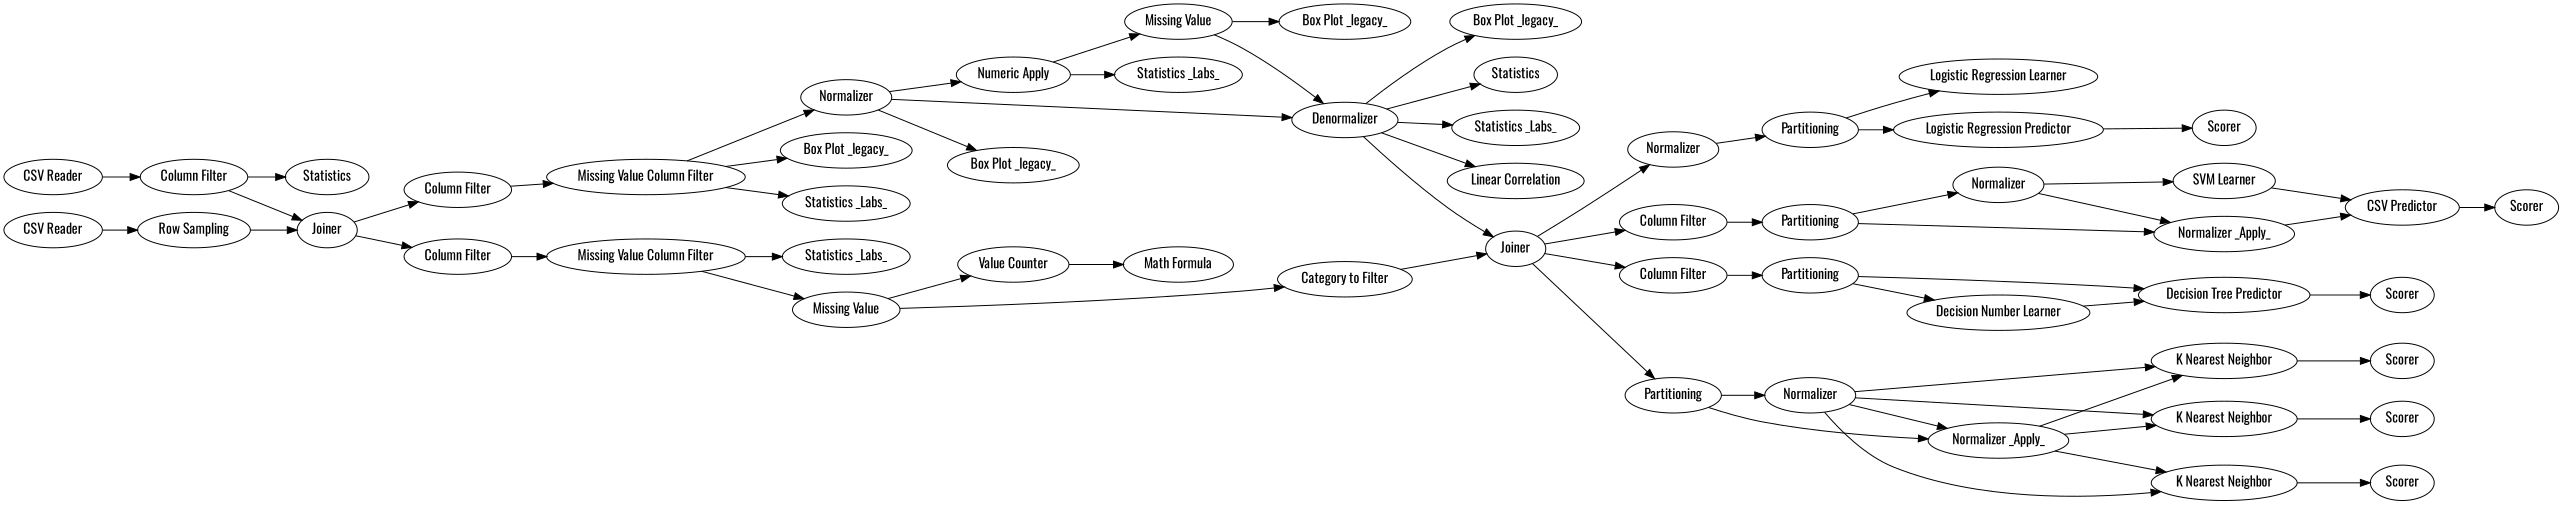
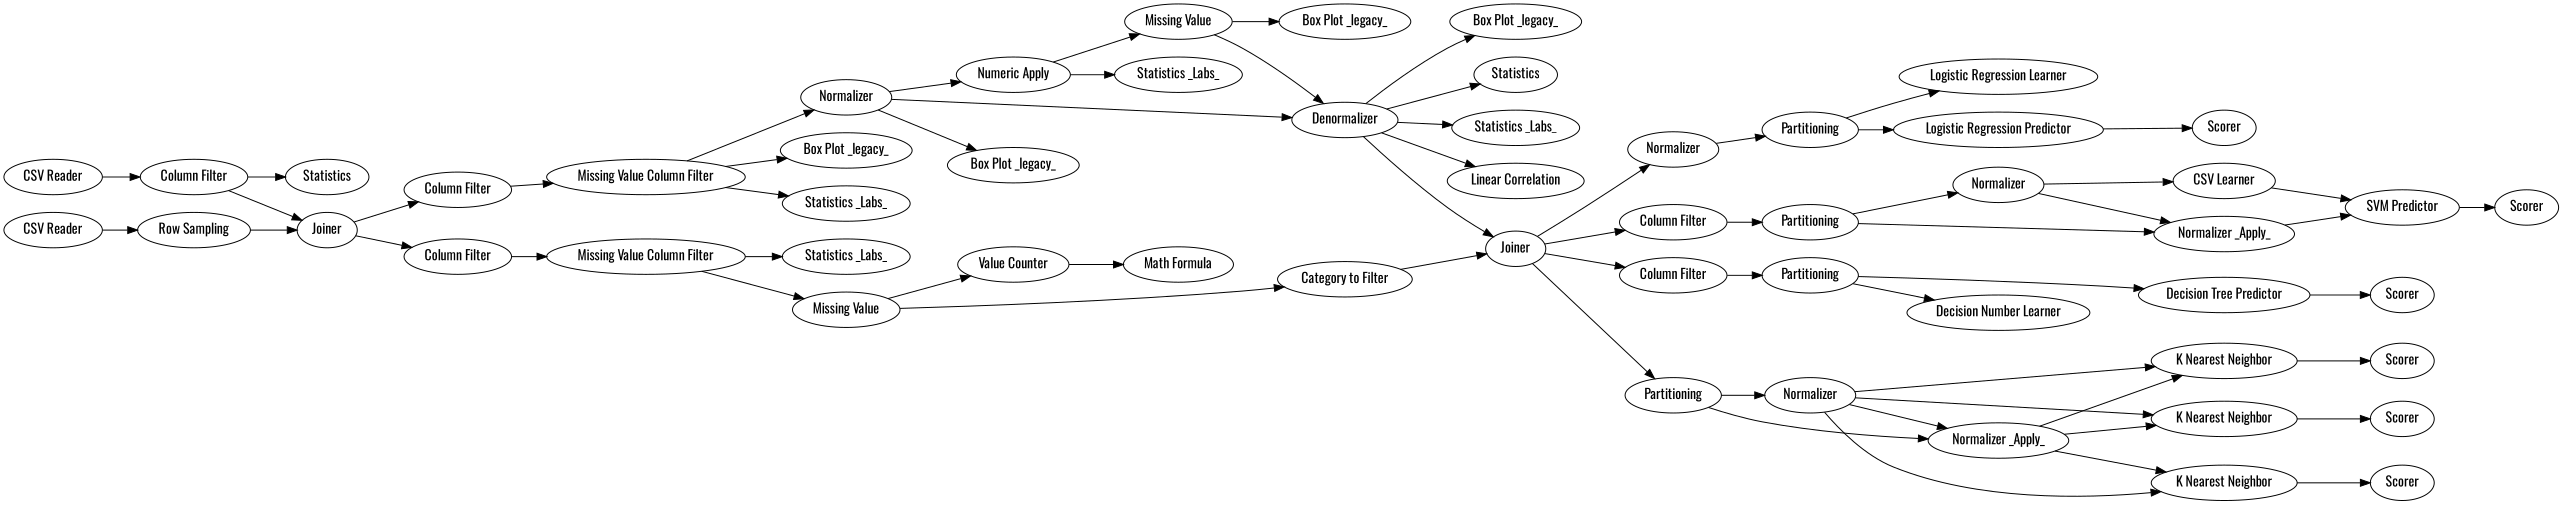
  digraph {
    fontname=Oswald
    rankdir=LR
    node [fontname=Oswald]
    edge [fontname=Oswald]
    n1 [label=Joiner]
    n2 [label=Normalizer]
    n3 [label="Column Filter"]
    n4 [label="Column Filter"]
    n5 [label=Partitioning]
    n6 [label=Partitioning]
    n7 [label=Partitioning]
    n8 [label=Partitioning]
    n9 [label=Normalizer]
    n10 [label="Normalizer _Apply_"]
    n11 [label="Logistic Regression Learner"]
    n12 [label="Logistic Regression Predictor"]
    n13 [label="Missing Value"]
    n14 [label="Box Plot _legacy_"]
    n15 [label=Denormalizer]
    n16 [label="Linear Correlation"]
    n17 [label="Box Plot _legacy_"]
    n18 [label=Statistics]
    n19 [label="Statistics _Labs_"]
    n20 [label="Missing Value Column Filter"]
    n21 [label="Box Plot _legacy_"]
    n22 [label="Statistics _Labs_"]
    n23 [label=Normalizer]
    n24 [label="Numeric Apply"]
    n25 [label="Box Plot _legacy_"]
    n26 [label=Scorer]
    n27 [label="K Nearest Neighbor"]
    n28 [label=Scorer]
    n29 [label=Normalizer]
    n30 [label="Normalizer _Apply_"]
-   n31 [label="SVM Learner"]
-   n32 [label="CSV Predictor"]
+   n31 [label="CSV Learner"]
+   n32 [label="SVM Predictor"]
    n33 [label=Scorer]
    n34 [label="Column Filter"]
    n35 [label=Statistics]
    n36 [label=Joiner]
    n37 [label="Column Filter"]
    n38 [label="Column Filter"]
    n39 [label="Missing Value"]
    n40 [label="Category to Filter"]
    n41 [label="Value Counter"]
    n42 [label="Math Formula"]
    n43 [label="K Nearest Neighbor"]
    n44 [label="K Nearest Neighbor"]
    n45 [label=Scorer]
    n46 [label=Scorer]
    n47 [label="Row Sampling"]
    n48 [label="Missing Value Column Filter"]
    n49 [label="Statistics _Labs_"]
    n50 [label="Statistics _Labs_"]
    n51 [label="Decision Tree Predictor"]
    n52 [label="Decision Number Learner"]
    n53 [label=Scorer]
    n54 [label="CSV Reader"]
    n55 [label="CSV Reader"]
    n1 -> n2
    n1 -> n3
    n1 -> n4
    n1 -> n5
    n2 -> n6
    n3 -> n7
    n4 -> n8
    n5 -> n9
    n5 -> n10
    n6 -> n11
    n6 -> n12
    n7 -> n29
    n7 -> n30
    n8 -> n51
    n8 -> n52
    n9 -> n10
    n9 -> n27
    n9 -> n43
    n9 -> n44
    n10 -> n27
    n10 -> n43
    n10 -> n44
    n12 -> n26
    n13 -> n14
    n13 -> n15
    n15 -> n1
    n15 -> n16
    n15 -> n17
    n15 -> n18
    n15 -> n19
    n20 -> n21
    n20 -> n22
    n20 -> n23
    n23 -> n15
    n23 -> n24
    n23 -> n25
    n24 -> n13
    n24 -> n50
    n27 -> n28
    n29 -> n30
    n29 -> n31
    n30 -> n32
    n31 -> n32
    n32 -> n33
    n34 -> n35
    n34 -> n36
    n36 -> n37
    n36 -> n38
    n37 -> n48
    n38 -> n20
    n39 -> n40
    n39 -> n41
    n40 -> n1
    n41 -> n42
    n43 -> n45
    n44 -> n46
    n47 -> n36
    n48 -> n39
    n48 -> n49
    n51 -> n53
-   n52 -> n51
    n54 -> n47
    n55 -> n34
  }
